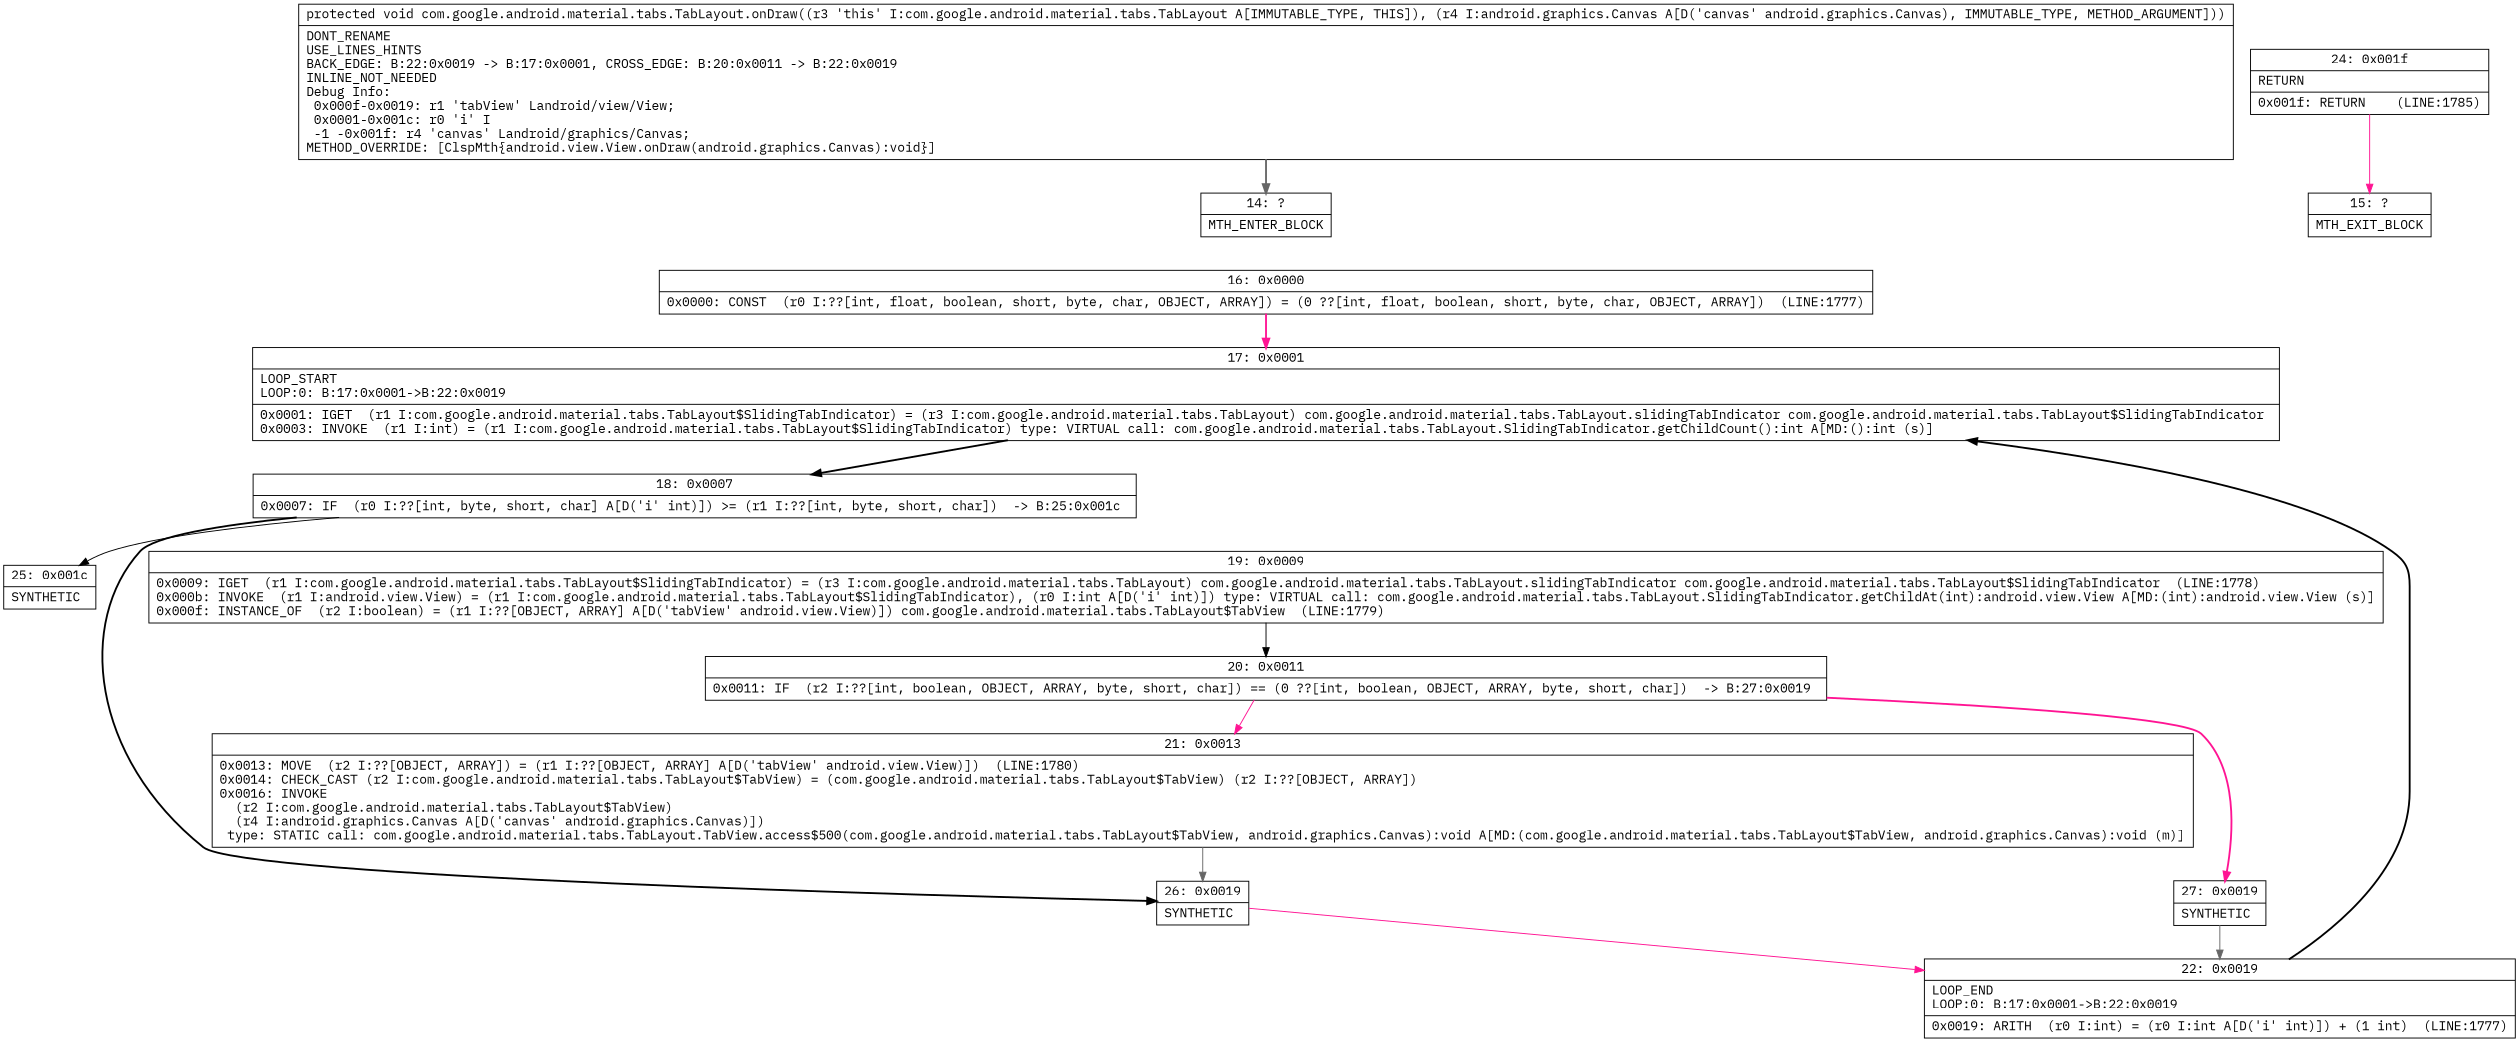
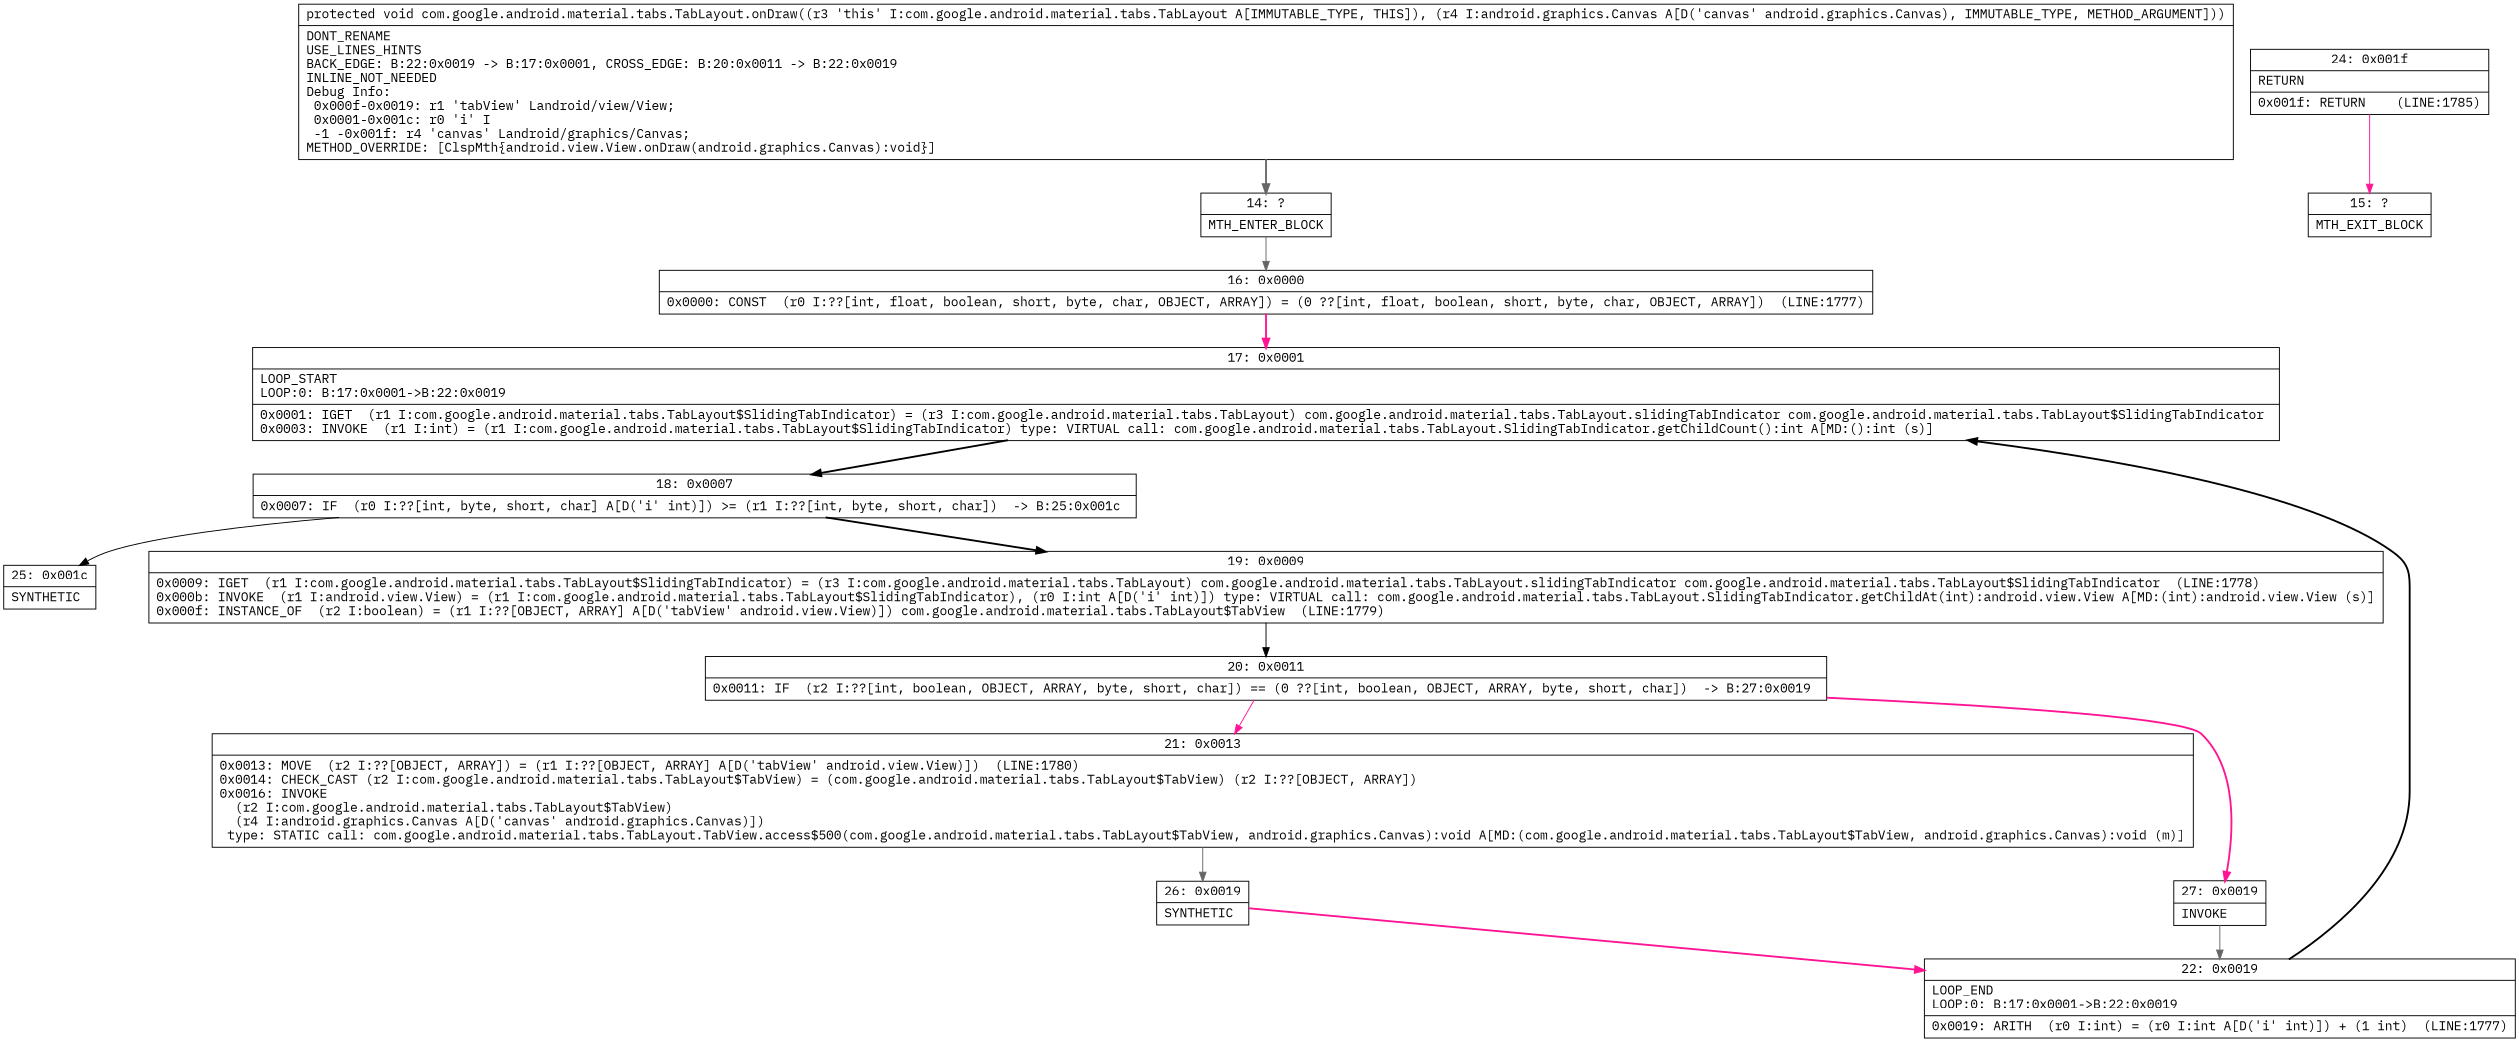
  digraph {
    fontname="IBM Plex Mono"
    node [fontname="IBM Plex Mono" shape=record]
    edge [color=deeppink fontname="IBM Plex Mono" style=solid]
    n1 [label="{14\:\ ?|MTH_ENTER_BLOCK\l}"]
    n2 [label="{16\:\ 0x0000|0x0000: CONST  (r0 I:??[int, float, boolean, short, byte, char, OBJECT, ARRAY]) = (0 ??[int, float, boolean, short, byte, char, OBJECT, ARRAY])  (LINE:1777)\l}"]
    n3 [label="{17\:\ 0x0001|LOOP_START\lLOOP:0: B:17:0x0001\-\>B:22:0x0019\l|0x0001: IGET  (r1 I:com.google.android.material.tabs.TabLayout$SlidingTabIndicator) = (r3 I:com.google.android.material.tabs.TabLayout) com.google.android.material.tabs.TabLayout.slidingTabIndicator com.google.android.material.tabs.TabLayout$SlidingTabIndicator \l0x0003: INVOKE  (r1 I:int) = (r1 I:com.google.android.material.tabs.TabLayout$SlidingTabIndicator) type: VIRTUAL call: com.google.android.material.tabs.TabLayout.SlidingTabIndicator.getChildCount():int A[MD:():int (s)]\l}"]
    n4 [label="{18\:\ 0x0007|0x0007: IF  (r0 I:??[int, byte, short, char] A[D('i' int)]) \>= (r1 I:??[int, byte, short, char])  \-\> B:25:0x001c \l}"]
    n5 [label="{19\:\ 0x0009|0x0009: IGET  (r1 I:com.google.android.material.tabs.TabLayout$SlidingTabIndicator) = (r3 I:com.google.android.material.tabs.TabLayout) com.google.android.material.tabs.TabLayout.slidingTabIndicator com.google.android.material.tabs.TabLayout$SlidingTabIndicator  (LINE:1778)\l0x000b: INVOKE  (r1 I:android.view.View) = (r1 I:com.google.android.material.tabs.TabLayout$SlidingTabIndicator), (r0 I:int A[D('i' int)]) type: VIRTUAL call: com.google.android.material.tabs.TabLayout.SlidingTabIndicator.getChildAt(int):android.view.View A[MD:(int):android.view.View (s)]\l0x000f: INSTANCE_OF  (r2 I:boolean) = (r1 I:??[OBJECT, ARRAY] A[D('tabView' android.view.View)]) com.google.android.material.tabs.TabLayout$TabView  (LINE:1779)\l}"]
    n6 [label="{25\:\ 0x001c|SYNTHETIC\l}"]
    n7 [label="{20\:\ 0x0011|0x0011: IF  (r2 I:??[int, boolean, OBJECT, ARRAY, byte, short, char]) == (0 ??[int, boolean, OBJECT, ARRAY, byte, short, char])  \-\> B:27:0x0019 \l}"]
    n8 [label="{21\:\ 0x0013|0x0013: MOVE  (r2 I:??[OBJECT, ARRAY]) = (r1 I:??[OBJECT, ARRAY] A[D('tabView' android.view.View)])  (LINE:1780)\l0x0014: CHECK_CAST (r2 I:com.google.android.material.tabs.TabLayout$TabView) = (com.google.android.material.tabs.TabLayout$TabView) (r2 I:??[OBJECT, ARRAY]) \l0x0016: INVOKE  \l  (r2 I:com.google.android.material.tabs.TabLayout$TabView)\l  (r4 I:android.graphics.Canvas A[D('canvas' android.graphics.Canvas)])\l type: STATIC call: com.google.android.material.tabs.TabLayout.TabView.access$500(com.google.android.material.tabs.TabLayout$TabView, android.graphics.Canvas):void A[MD:(com.google.android.material.tabs.TabLayout$TabView, android.graphics.Canvas):void (m)]\l}"]
-   n9 [label="{27\:\ 0x0019|SYNTHETIC\l}"]
+   n9 [label="{27\:\ 0x0019|INVOKE\l}"]
    n10 [label="{26\:\ 0x0019|SYNTHETIC\l}"]
    n11 [label="{22\:\ 0x0019|LOOP_END\lLOOP:0: B:17:0x0001\-\>B:22:0x0019\l|0x0019: ARITH  (r0 I:int) = (r0 I:int A[D('i' int)]) + (1 int)  (LINE:1777)\l}"]
    n12 [label="{24\:\ 0x001f|RETURN\l|0x001f: RETURN    (LINE:1785)\l}"]
    n13 [label="{15\:\ ?|MTH_EXIT_BLOCK\l}"]
    n14 [label="{protected void com.google.android.material.tabs.TabLayout.onDraw((r3 'this' I:com.google.android.material.tabs.TabLayout A[IMMUTABLE_TYPE, THIS]), (r4 I:android.graphics.Canvas A[D('canvas' android.graphics.Canvas), IMMUTABLE_TYPE, METHOD_ARGUMENT]))  | DONT_RENAME\lUSE_LINES_HINTS\lBACK_EDGE: B:22:0x0019 \-\> B:17:0x0001, CROSS_EDGE: B:20:0x0011 \-\> B:22:0x0019\lINLINE_NOT_NEEDED\lDebug Info:\l  0x000f\-0x0019: r1 'tabView' Landroid\/view\/View;\l  0x0001\-0x001c: r0 'i' I\l  \-1 \-0x001f: r4 'canvas' Landroid\/graphics\/Canvas;\lMETHOD_OVERRIDE: [ClspMth\{android.view.View.onDraw(android.graphics.Canvas):void\}]\l}"]
+   n1 -> n2 [color=gray40]
    n2 -> n3 [style=bold]
    n3 -> n4 [color=black style=bold]
-   n4 -> n10 [color=black style=bold]
+   n4 -> n5 [color=black style=bold]
    n4 -> n6 [color=black]
    n5 -> n7 [color=black]
    n7 -> n8
    n7 -> n9 [style=bold]
    n8 -> n10 [color=gray40]
    n9 -> n11 [color=gray40]
-   n10 -> n11
+   n10 -> n11 [style=bold]
    n11 -> n3 [color=black style=bold]
    n12 -> n13
    n14 -> n1 [color=gray40 style=bold]
  }
